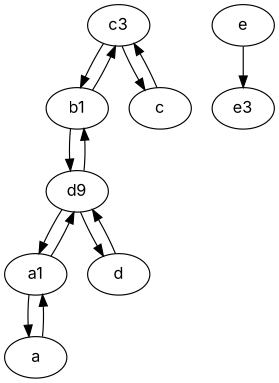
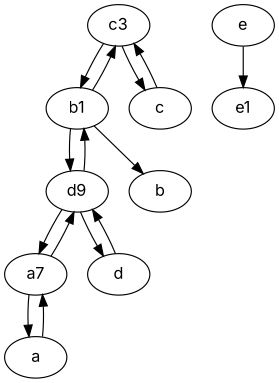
  digraph {
    fontname=Inter
    node [fontname=Inter]
    edge [fontname=Inter]
    n1 [label=c3]
    b1
    c
    n4 [label=d9]
-   a1
+   b
+   a1 [label=a7]
    d
    e
-   e1 [label=e3]
+   e1
    a
    n1 -> b1
    n1 -> c
    b1 -> n1
    b1 -> n4
+   b1 -> b
    c -> n1
    n4 -> b1
    n4 -> a1
    n4 -> d
    a1 -> n4
    a1 -> a
    d -> n4
    e -> e1
    a -> a1
  }
